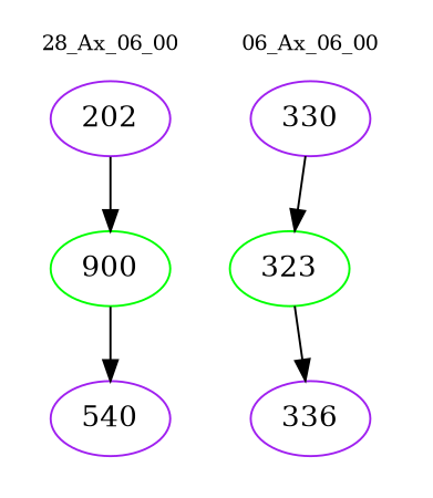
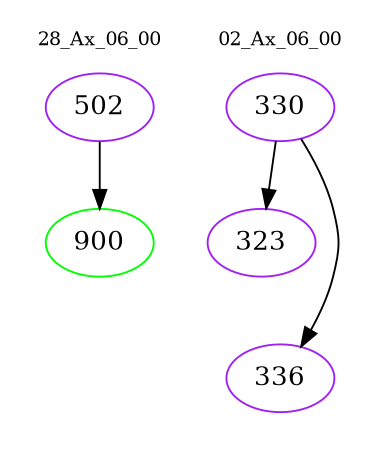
  digraph {
    node [color=purple]
    edge [color=black]
-   n1 [label=202]
+   n1 [label=502]
    n2 [color=green label=900]
-   n3 [label=540]
    n4 [label=330]
-   n5 [color=green label=323]
+   n5 [label=323]
    n6 [label=336]
    subgraph cluster_1 {
      color=white
      fontsize=10
      label="28_Ax_06_00"
      n1
      n2
-     n3
    }
    subgraph cluster_2 {
      color=white
      fontsize=10
-     label="06_Ax_06_00"
+     label="02_Ax_06_00"
      n4
      n5
      n6
    }
    n1 -> n2
-   n2 -> n3
    n4 -> n5
-   n5 -> n6
+   n4 -> n6
  }
